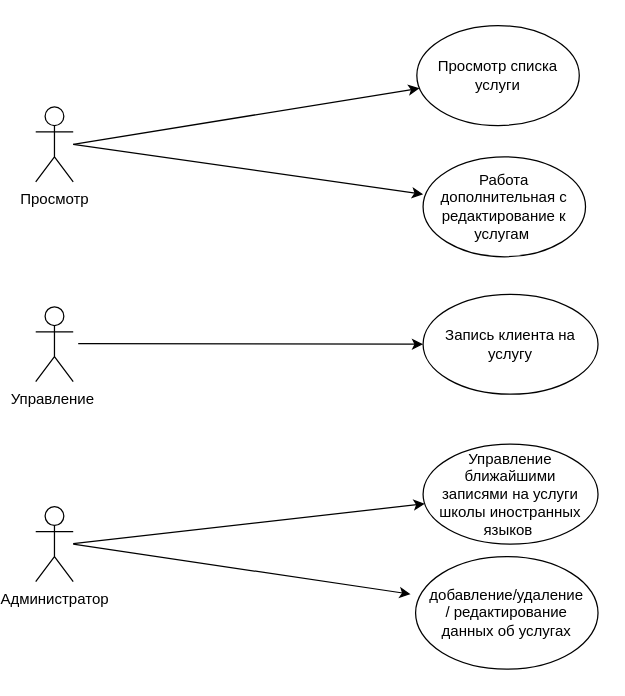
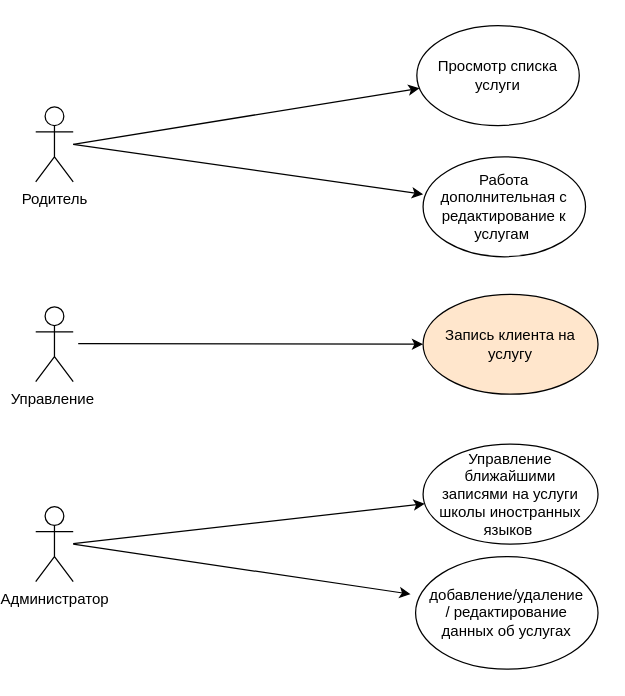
  <mxCell id="0" />
  <mxCell id="1" parent="0" />
- <mxCell id="2" value="Просмотр" style="shape=umlActor;verticalLabelPosition=bottom;verticalAlign=top;html=1;outlineConnect=0;" vertex="1" parent="1"><mxGeometry x="20" y="85" width="30" height="60" as="geometry" /></mxCell>
+ <mxCell id="2" value="Родитель" style="shape=umlActor;verticalLabelPosition=bottom;verticalAlign=top;html=1;outlineConnect=0;" vertex="1" parent="1"><mxGeometry x="20" y="85" width="30" height="60" as="geometry" /></mxCell>
  <mxCell id="3" value="" style="endArrow=classic;html=1;" edge="1" parent="1" target="10"><mxGeometry width="50" height="50" relative="1" as="geometry"><mxPoint x="50" y="115" as="sourcePoint" /><mxPoint x="330" y="115" as="targetPoint" /></mxGeometry></mxCell>
  <mxCell id="4" value="Управление&amp;nbsp;" style="shape=umlActor;verticalLabelPosition=bottom;verticalAlign=top;html=1;outlineConnect=0;" vertex="1" parent="1"><mxGeometry x="20" y="245" width="30" height="60" as="geometry" /></mxCell>
  <mxCell id="5" value="" style="endArrow=classic;html=1;" edge="1" parent="1"><mxGeometry width="50" height="50" relative="1" as="geometry"><mxPoint x="54" y="274.5" as="sourcePoint" /><mxPoint x="330" y="275" as="targetPoint" /></mxGeometry></mxCell>
  <mxCell id="6" value="Администратор&lt;br/&gt;" style="shape=umlActor;verticalLabelPosition=bottom;verticalAlign=top;html=1;outlineConnect=0;" vertex="1" parent="1"><mxGeometry x="20" y="405" width="30" height="60" as="geometry" /></mxCell>
  <mxCell id="7" value="" style="endArrow=classic;html=1;" edge="1" parent="1" target="8"><mxGeometry width="50" height="50" relative="1" as="geometry"><mxPoint x="50" y="434.5" as="sourcePoint" /><mxPoint x="370" y="434.5" as="targetPoint" /></mxGeometry></mxCell>
  <mxCell id="8" value="Управление&lt;br/&gt;ближайшими&lt;br/&gt;записями на услуги&lt;br/&gt;школы иностранных&lt;br/&gt;языков&amp;nbsp;" style="ellipse;whiteSpace=wrap;html=1;" vertex="1" parent="1"><mxGeometry x="330" y="355" width="140" height="80" as="geometry" /></mxCell>
- <mxCell id="9" value="Запись клиента на&lt;br/&gt;услугу" style="ellipse;whiteSpace=wrap;html=1;" vertex="1" parent="1"><mxGeometry x="330" y="235" width="140" height="80" as="geometry" /></mxCell>
+ <mxCell id="9" value="Запись клиента на&lt;br/&gt;услугу" style="ellipse;whiteSpace=wrap;html=1;fillColor=#ffe6cc;" vertex="1" parent="1"><mxGeometry x="330" y="235" width="140" height="80" as="geometry" /></mxCell>
  <mxCell id="10" value="Просмотр списка&lt;br/&gt;услуги" style="ellipse;whiteSpace=wrap;html=1;" vertex="1" parent="1"><mxGeometry x="325" y="20" width="130" height="80" as="geometry" /></mxCell>
  <mxCell id="11" value="Работа&lt;br/&gt;дополнительная с&lt;br/&gt;редактирование к&lt;br/&gt;услугам&amp;nbsp;" style="ellipse;whiteSpace=wrap;html=1;" vertex="1" parent="1"><mxGeometry x="330" y="125" width="130" height="80" as="geometry" /></mxCell>
  <mxCell id="12" value="" style="endArrow=classic;html=1;entryX=0;entryY=0.375;entryDx=0;entryDy=0;entryPerimeter=0;" edge="1" parent="1" target="11"><mxGeometry width="50" height="50" relative="1" as="geometry"><mxPoint x="50" y="115" as="sourcePoint" /><mxPoint x="100" y="65" as="targetPoint" /></mxGeometry></mxCell>
  <mxCell id="13" value="добавление/удаление&lt;br/&gt;/ редактирование&lt;br/&gt;данных об услугах" style="ellipse;whiteSpace=wrap;html=1;" vertex="1" parent="1"><mxGeometry x="324" y="445" width="146" height="90" as="geometry" /></mxCell>
  <mxCell id="14" value="" style="endArrow=classic;html=1;" edge="1" parent="1"><mxGeometry width="50" height="50" relative="1" as="geometry"><mxPoint x="50" y="435" as="sourcePoint" /><mxPoint x="320" y="475" as="targetPoint" /></mxGeometry></mxCell>
